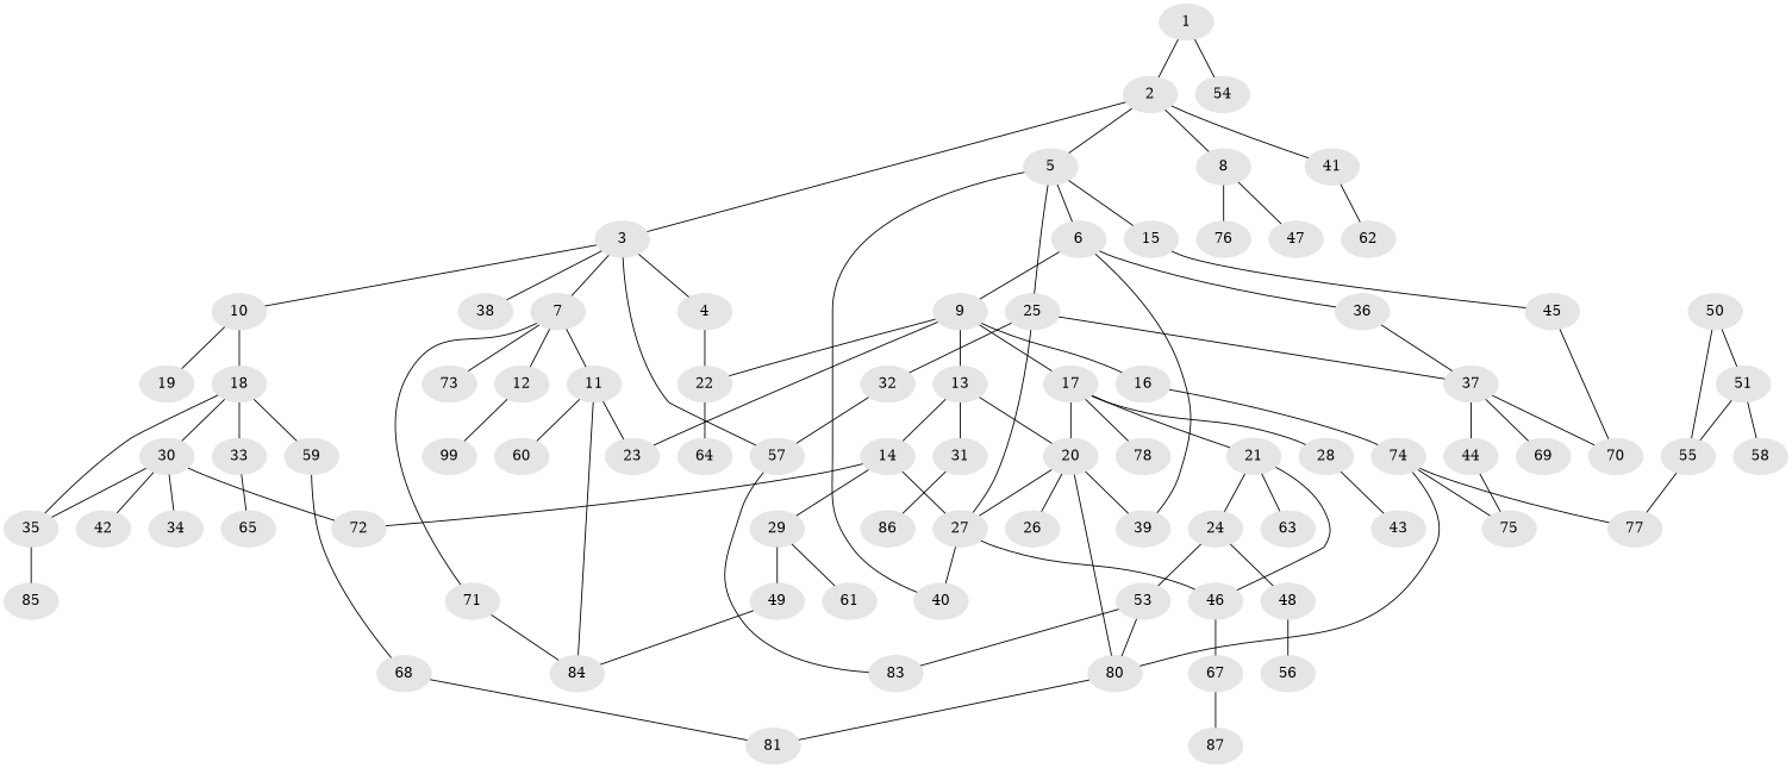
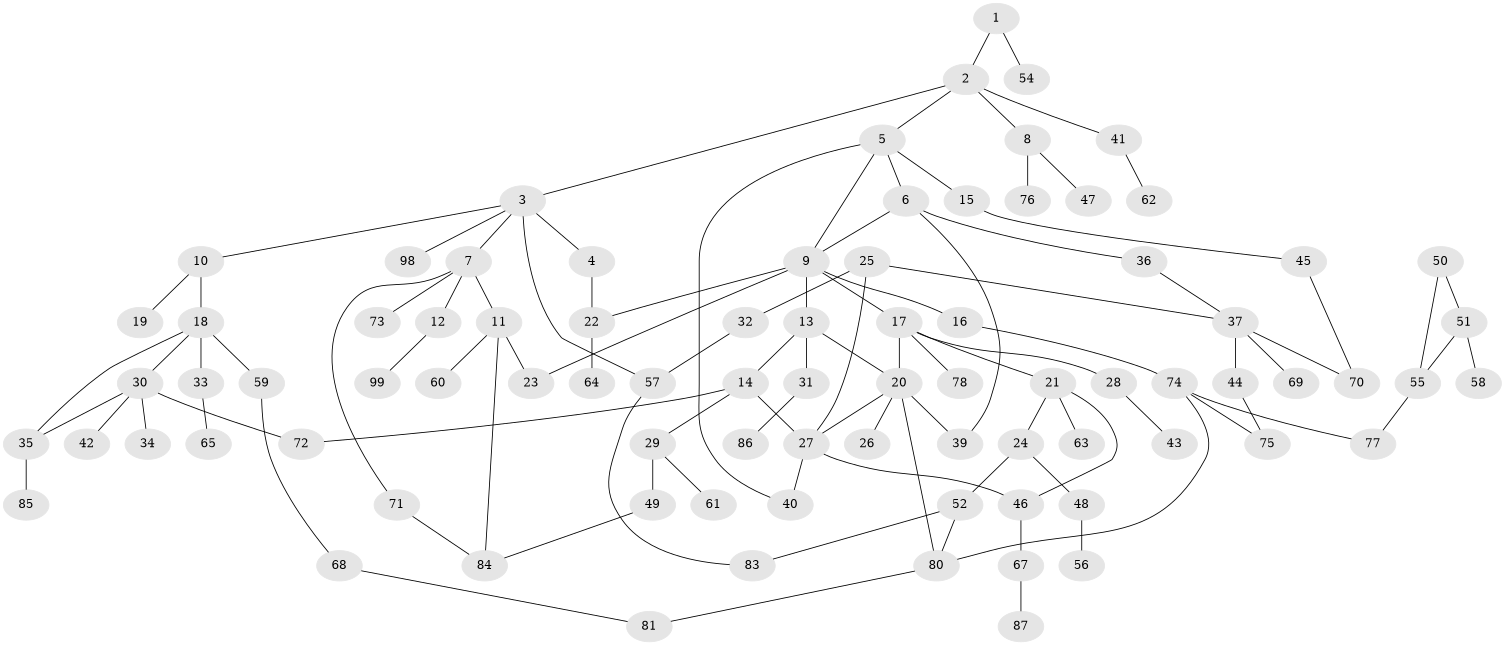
  graph {
    fontname="DejaVu Serif"
    node [color=gray90 fontname="DejaVu Serif" style=filled]
    edge [fontname="DejaVu Serif"]
    1
    2
    54
    3
    5
    8
    41
    4
    7
    10
-   38
+   38 [label=98]
    57
    6
    15
    25
    40
    47
    76
    62
    22
    11
    12
    71
    73
    18
    19
    83
    64
    9
    36
    39
    45
    27
    32
    37
    13
    16
    17
    23
    60
    84
    n42 [label=99]
    14
    20
    31
    74
    21
    28
    78
    30
    33
    35
    59
    29
    72
    26
    80
    n58 [label=86]
    46
    49
    61
    70
    75
    77
    24
    63
    43
    34
    42
    65
    85
    68
    81
    48
-   52 [label=53]
+   52
    67
    56
    44
    69
    n80 [label=87]
    50
    51
    55
    58
    1 -- 2
    1 -- 54
    2 -- 3
    2 -- 5
    2 -- 8
    2 -- 41
    3 -- 4
    3 -- 7
    3 -- 10
    3 -- 38
    3 -- 57
    5 -- 6
    5 -- 15
-   5 -- 25
+   5 -- 9
    5 -- 40
    8 -- 47
    8 -- 76
    41 -- 62
    4 -- 22
    7 -- 11
    7 -- 12
    7 -- 71
    7 -- 73
    10 -- 18
    10 -- 19
    57 -- 83
    6 -- 9
    6 -- 36
    6 -- 39
    15 -- 45
    25 -- 27
    25 -- 32
    25 -- 37
    22 -- 64
    11 -- 23
    11 -- 60
    11 -- 84
    12 -- n42
    71 -- 84
    18 -- 30
    18 -- 33
    18 -- 35
    18 -- 59
    9 -- 22
    9 -- 13
    9 -- 16
    9 -- 17
    9 -- 23
    36 -- 37
    45 -- 70
    27 -- 40
    27 -- 46
    32 -- 57
    37 -- 70
    37 -- 44
    37 -- 69
    13 -- 14
    13 -- 20
    13 -- 31
    16 -- 74
    17 -- 20
    17 -- 21
    17 -- 28
    17 -- 78
    14 -- 27
    14 -- 29
    14 -- 72
    20 -- 39
    20 -- 27
    20 -- 26
    20 -- 80
    31 -- n58
    74 -- 80
    74 -- 75
    74 -- 77
    21 -- 46
    21 -- 24
    21 -- 63
    28 -- 43
    30 -- 35
    30 -- 72
    30 -- 34
    30 -- 42
    33 -- 65
    35 -- 85
    59 -- 68
    29 -- 49
    29 -- 61
    80 -- 81
    46 -- 67
    49 -- 84
    24 -- 48
    24 -- 52
    68 -- 81
    48 -- 56
    52 -- 83
    52 -- 80
    67 -- n80
    44 -- 75
    50 -- 51
    50 -- 55
    51 -- 55
    51 -- 58
    55 -- 77
  }
